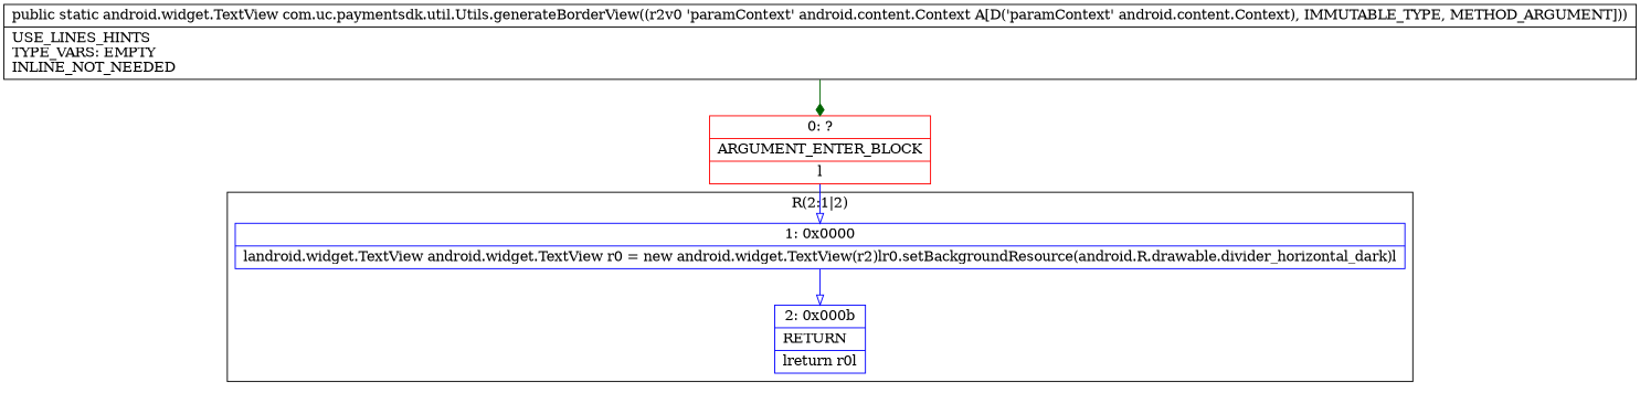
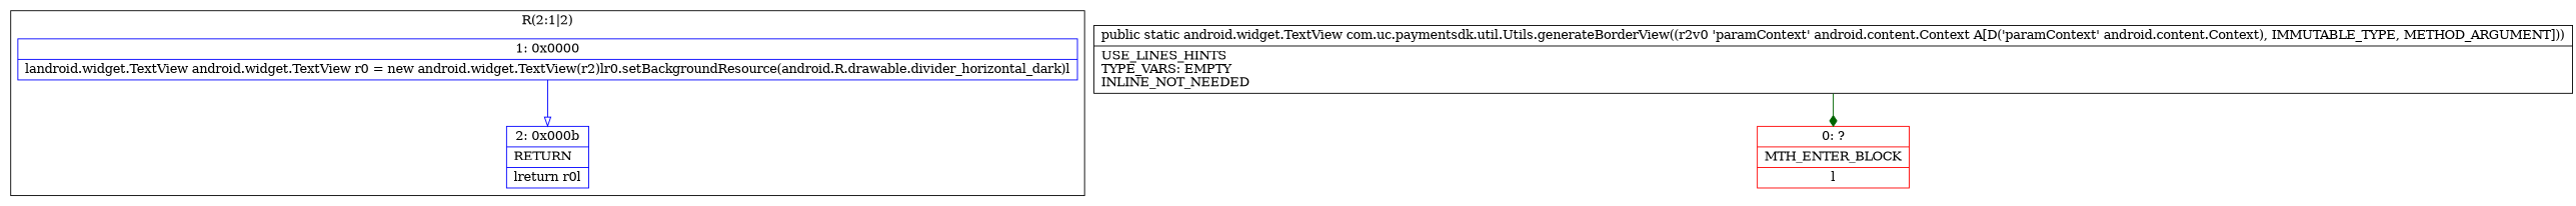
  digraph {
    node [color=blue shape=record]
    edge [arrowhead=onormal color=blue]
    n1 [label="{1\:\ 0x0000|landroid.widget.TextView android.widget.TextView r0 = new android.widget.TextView(r2)lr0.setBackgroundResource(android.R.drawable.divider_horizontal_dark)l}"]
    n2 [label="{2\:\ 0x000b|RETURN\l|lreturn r0l}"]
-   n3 [color=red label="{0\:\ ?|ARGUMENT_ENTER_BLOCK\l|l}"]
+   n3 [color=red label="{0\:\ ?|MTH_ENTER_BLOCK\l|l}"]
    n4 [label="{public static android.widget.TextView com.uc.paymentsdk.util.Utils.generateBorderView((r2v0 'paramContext' android.content.Context A[D('paramContext' android.content.Context), IMMUTABLE_TYPE, METHOD_ARGUMENT]))  | USE_LINES_HINTS\lTYPE_VARS: EMPTY\lINLINE_NOT_NEEDED\l}" color=""]
    subgraph cluster_1 {
      label="R(2:1|2)"
      n1
      n2
    }
    n1 -> n2
-   n3 -> n1
    n4 -> n3 [arrowhead=diamond color=darkgreen]
  }
